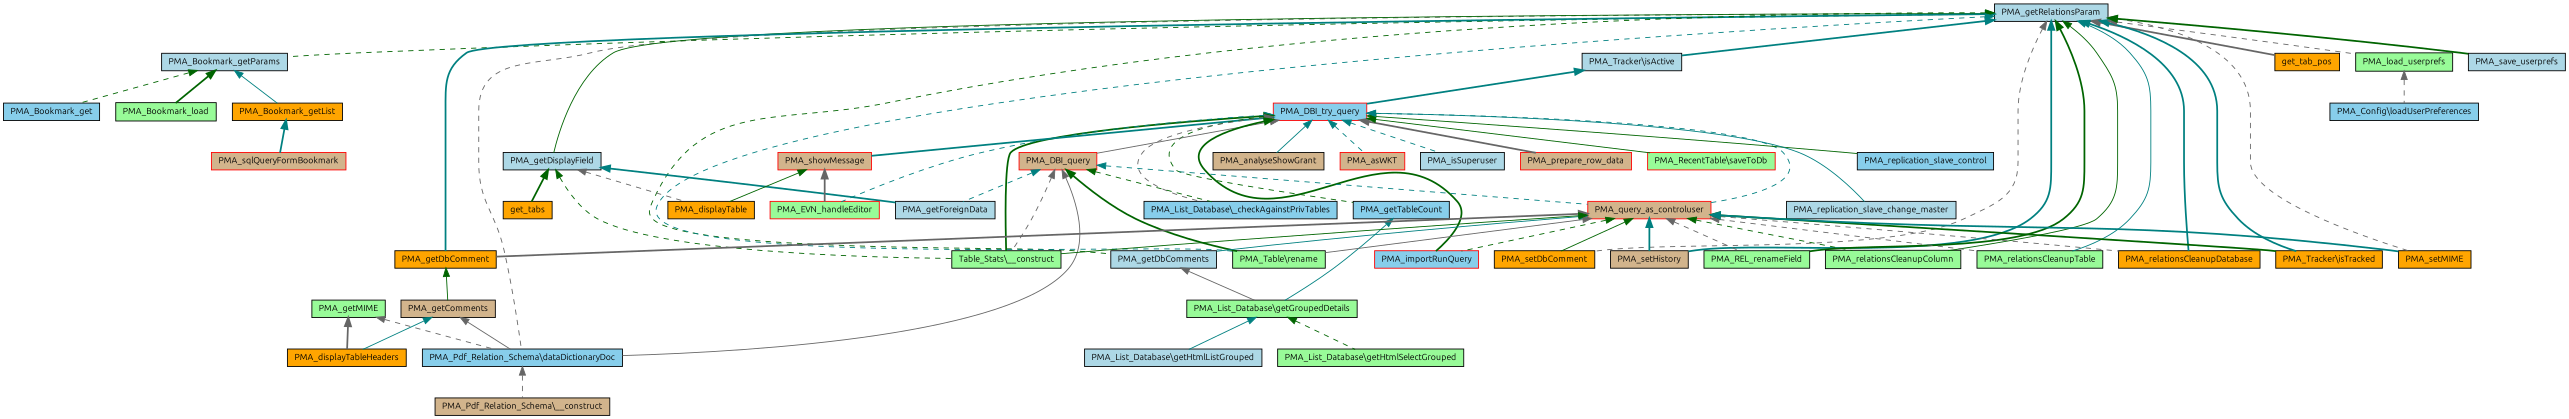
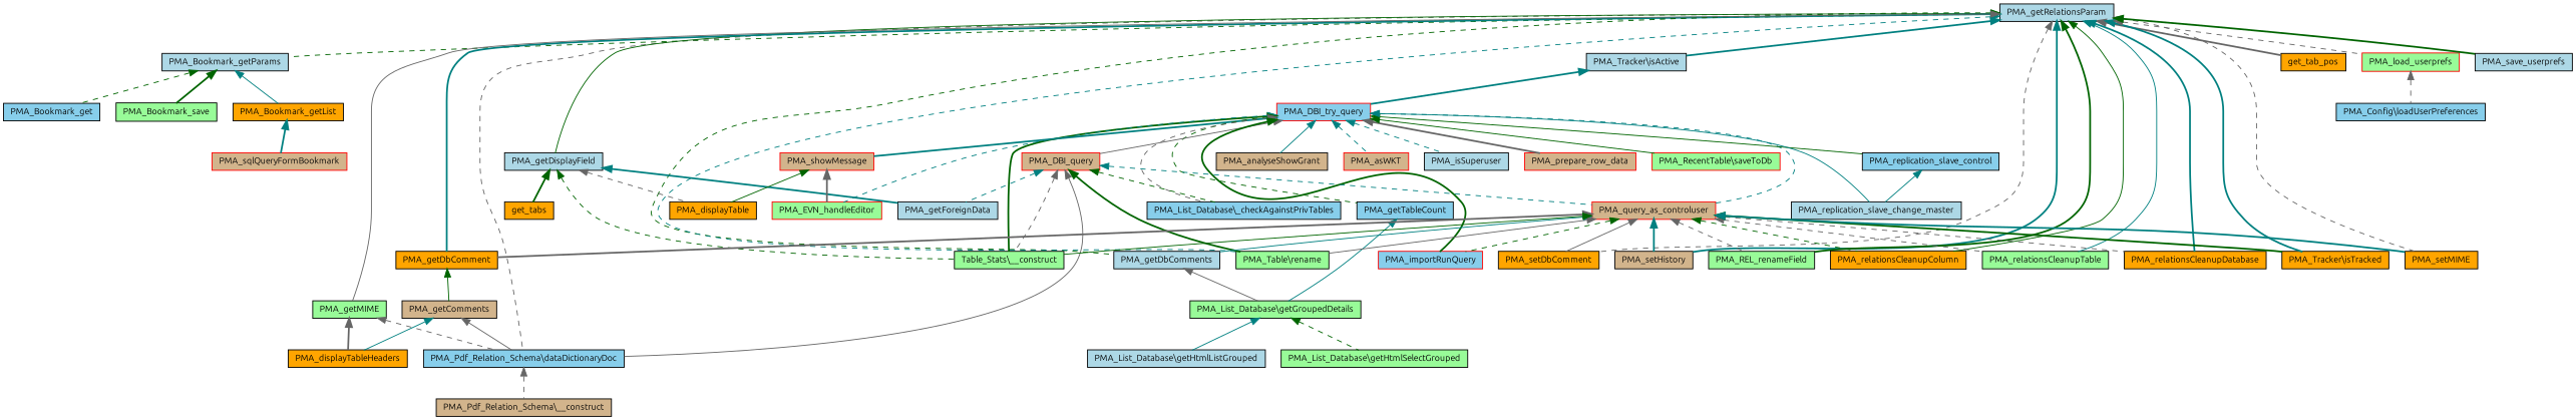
  digraph {
    fontname=Ubuntu
    rankdir=TB
    node [color=black fillcolor=palegreen fontname=Ubuntu fontsize=10 shape=record style=filled]
    edge [color=teal dir=back fontname=Ubuntu fontsize=10 labelfontname=Helvetica labelfontsize=10 style=dashed]
    n1 [fillcolor=lightblue fontcolor=black height=0.2 label=PMA_getRelationsParam width=0.4]
    n2 [fillcolor=lightblue height=0.2 label=PMA_Bookmark_getParams width=0.4]
    n3 [fillcolor=skyblue height=0.2 label="PMA_Pdf_Relation_Schema\\dataDictionaryDoc" width=0.4]
    n4 [fillcolor=orange height=0.2 label=get_tab_pos width=0.4]
    n5 [fillcolor=lightblue height=0.2 label=PMA_getDisplayField width=0.4]
    n6 [fillcolor=orange height=0.2 label=PMA_getDbComment width=0.4]
    n7 [fillcolor=lightblue height=0.2 label=PMA_getDbComments width=0.4]
    n8 [fillcolor=orange height=0.2 label=PMA_setDbComment width=0.4]
    n9 [fillcolor=tan height=0.2 label=PMA_setHistory width=0.4]
    n10 [height=0.2 label=PMA_REL_renameField width=0.4]
-   n11 [height=0.2 label=PMA_relationsCleanupColumn width=0.4]
+   n11 [fillcolor=orange height=0.2 label=PMA_relationsCleanupColumn width=0.4]
    n12 [height=0.2 label=PMA_relationsCleanupTable width=0.4]
    n13 [fillcolor=orange height=0.2 label=PMA_relationsCleanupDatabase width=0.4]
    n14 [height=0.2 label="PMA_Table\\rename" width=0.4]
    n15 [fillcolor=lightblue height=0.2 label="PMA_Tracker\\isActive" width=0.4]
    n16 [fillcolor=orange height=0.2 label="PMA_Tracker\\isTracked" width=0.4]
    n17 [fillcolor=orange height=0.2 label=PMA_setMIME width=0.4]
    n18 [height=0.2 label=PMA_getMIME width=0.4]
-   n19 [height=0.2 label=PMA_load_userprefs width=0.4]
+   n19 [color=red height=0.2 label=PMA_load_userprefs width=0.4]
    n20 [fillcolor=lightblue height=0.2 label=PMA_save_userprefs width=0.4]
    n21 [fillcolor=orange height=0.2 label=PMA_Bookmark_getList width=0.4]
    n22 [fillcolor=skyblue height=0.2 label=PMA_Bookmark_get width=0.4]
-   n23 [height=0.2 label=PMA_Bookmark_load width=0.4]
+   n23 [height=0.2 label=PMA_Bookmark_save width=0.4]
    n24 [fillcolor=tan height=0.2 label="PMA_Pdf_Relation_Schema\\__construct" width=0.4]
    n25 [height=0.2 label="Table_Stats\\__construct" width=0.4]
    n26 [fillcolor=orange height=0.2 label=PMA_displayTable width=0.4]
    n27 [fillcolor=orange height=0.2 label=get_tabs width=0.4]
    n28 [fillcolor=lightblue height=0.2 label=PMA_getForeignData width=0.4]
    n29 [fillcolor=tan height=0.2 label=PMA_getComments width=0.4]
    n30 [height=0.2 label="PMA_List_Database\\getGroupedDetails" width=0.4]
    n31 [color=red fillcolor=skyblue height=0.2 label=PMA_DBI_try_query width=0.4]
    n32 [fillcolor=orange height=0.2 label=PMA_displayTableHeaders width=0.4]
    n33 [fillcolor=skyblue height=0.2 label="PMA_Config\\loadUserPreferences" width=0.4]
    n34 [color=red fillcolor=tan height=0.2 label=PMA_sqlQueryFormBookmark width=0.4]
    n35 [fillcolor=lightblue height=0.2 label="PMA_List_Database\\getHtmlListGrouped" width=0.4]
    n36 [height=0.2 label="PMA_List_Database\\getHtmlSelectGrouped" width=0.4]
    n37 [fillcolor=tan height=0.2 label=PMA_analyseShowGrant width=0.4]
    n38 [color=red fillcolor=tan height=0.2 label=PMA_showMessage width=0.4]
    n39 [color=red height=0.2 label=PMA_EVN_handleEditor width=0.4]
    n40 [color=red fillcolor=tan height=0.2 label=PMA_asWKT width=0.4]
    n41 [fillcolor=skyblue height=0.2 label=PMA_getTableCount width=0.4]
    n42 [color=red fillcolor=tan height=0.2 label=PMA_DBI_query width=0.4]
    n43 [fillcolor=skyblue height=0.2 label="PMA_List_Database\\_checkAgainstPrivTables" width=0.4]
    n44 [color=red fillcolor=tan height=0.2 label=PMA_query_as_controluser width=0.4]
    n45 [color=red fillcolor=skyblue height=0.2 label=PMA_importRunQuery width=0.4]
    n46 [fillcolor=lightblue height=0.2 label=PMA_isSuperuser width=0.4]
    n47 [color=red fillcolor=tan height=0.2 label=PMA_prepare_row_data width=0.4]
    n48 [color=red height=0.2 label="PMA_RecentTable\\saveToDb" width=0.4]
    n49 [fillcolor=skyblue height=0.2 label=PMA_replication_slave_control width=0.4]
    n50 [fillcolor=lightblue height=0.2 label=PMA_replication_slave_change_master width=0.4]
    n1 -> n2 [color=darkgreen]
    n1 -> n3 [color=gray40]
    n1 -> n4 [color=gray40 style=bold]
    n1 -> n5 [color=darkgreen style=solid]
    n1 -> n6 [style=bold]
    n1 -> n7 [color=darkgreen]
    n1 -> n8 [color=gray40]
    n1 -> n9 [style=bold]
    n1 -> n10 [color=darkgreen style=bold]
    n1 -> n11 [color=darkgreen style=solid]
    n1 -> n12 [style=solid]
    n1 -> n13 [style=bold]
    n1 -> n14
    n1 -> n15 [style=bold]
    n1 -> n16 [style=bold]
    n1 -> n17 [color=gray40]
+   n1 -> n18 [color=gray40 style=solid]
    n1 -> n19 [color=gray40]
    n1 -> n20 [color=darkgreen style=bold]
    n2 -> n21 [style=solid]
    n2 -> n22 [color=darkgreen]
    n2 -> n23 [color=darkgreen style=bold]
    n3 -> n24 [color=gray40]
    n5 -> n25 [color=darkgreen]
    n5 -> n26 [color=gray40]
    n5 -> n27 [color=darkgreen style=bold]
    n5 -> n28 [style=bold]
    n6 -> n29 [color=darkgreen style=solid]
    n7 -> n30 [color=gray40 style=solid]
    n15 -> n31 [style=bold]
    n18 -> n3 [color=gray40]
    n18 -> n32 [color=gray40 style=bold]
    n19 -> n33 [color=gray40]
    n21 -> n34 [style=bold]
    n29 -> n3 [color=gray40 style=solid]
    n29 -> n32 [style=solid]
    n30 -> n35 [style=solid]
    n30 -> n36 [color=darkgreen]
    n31 -> n25 [color=darkgreen style=bold]
    n31 -> n37 [style=solid]
    n31 -> n38 [style=bold]
    n31 -> n39
    n31 -> n40
    n31 -> n41 [color=darkgreen]
    n31 -> n42 [color=gray40 style=solid]
    n31 -> n43 [color=gray40]
    n31 -> n44
    n31 -> n45 [color=darkgreen style=bold]
    n31 -> n46
    n31 -> n47 [color=gray40 style=bold]
    n31 -> n48 [color=darkgreen style=solid]
    n31 -> n49 [color=darkgreen style=solid]
    n31 -> n50 [style=solid]
    n38 -> n26 [color=darkgreen style=solid]
    n38 -> n39 [color=gray40 style=bold]
    n41 -> n30 [style=solid]
    n42 -> n3 [color=gray40 style=solid]
    n42 -> n14 [color=darkgreen style=bold]
    n42 -> n25 [color=gray40]
    n42 -> n28
    n42 -> n43 [color=darkgreen]
    n42 -> n44
    n44 -> n6 [color=gray40 style=bold]
    n44 -> n7 [style=solid]
-   n44 -> n8 [color=darkgreen style=solid]
+   n44 -> n8 [color=gray40 style=solid]
    n44 -> n9 [style=bold]
    n44 -> n10 [color=gray40]
    n44 -> n11 [color=darkgreen]
    n44 -> n12 [color=gray40]
    n44 -> n13 [color=gray40]
    n44 -> n14 [color=gray40 style=solid]
    n44 -> n16 [color=darkgreen style=bold]
    n44 -> n17 [style=bold]
    n44 -> n25 [color=darkgreen style=solid]
    n44 -> n45 [color=darkgreen]
+   n49 -> n50 [style=solid]
  }
